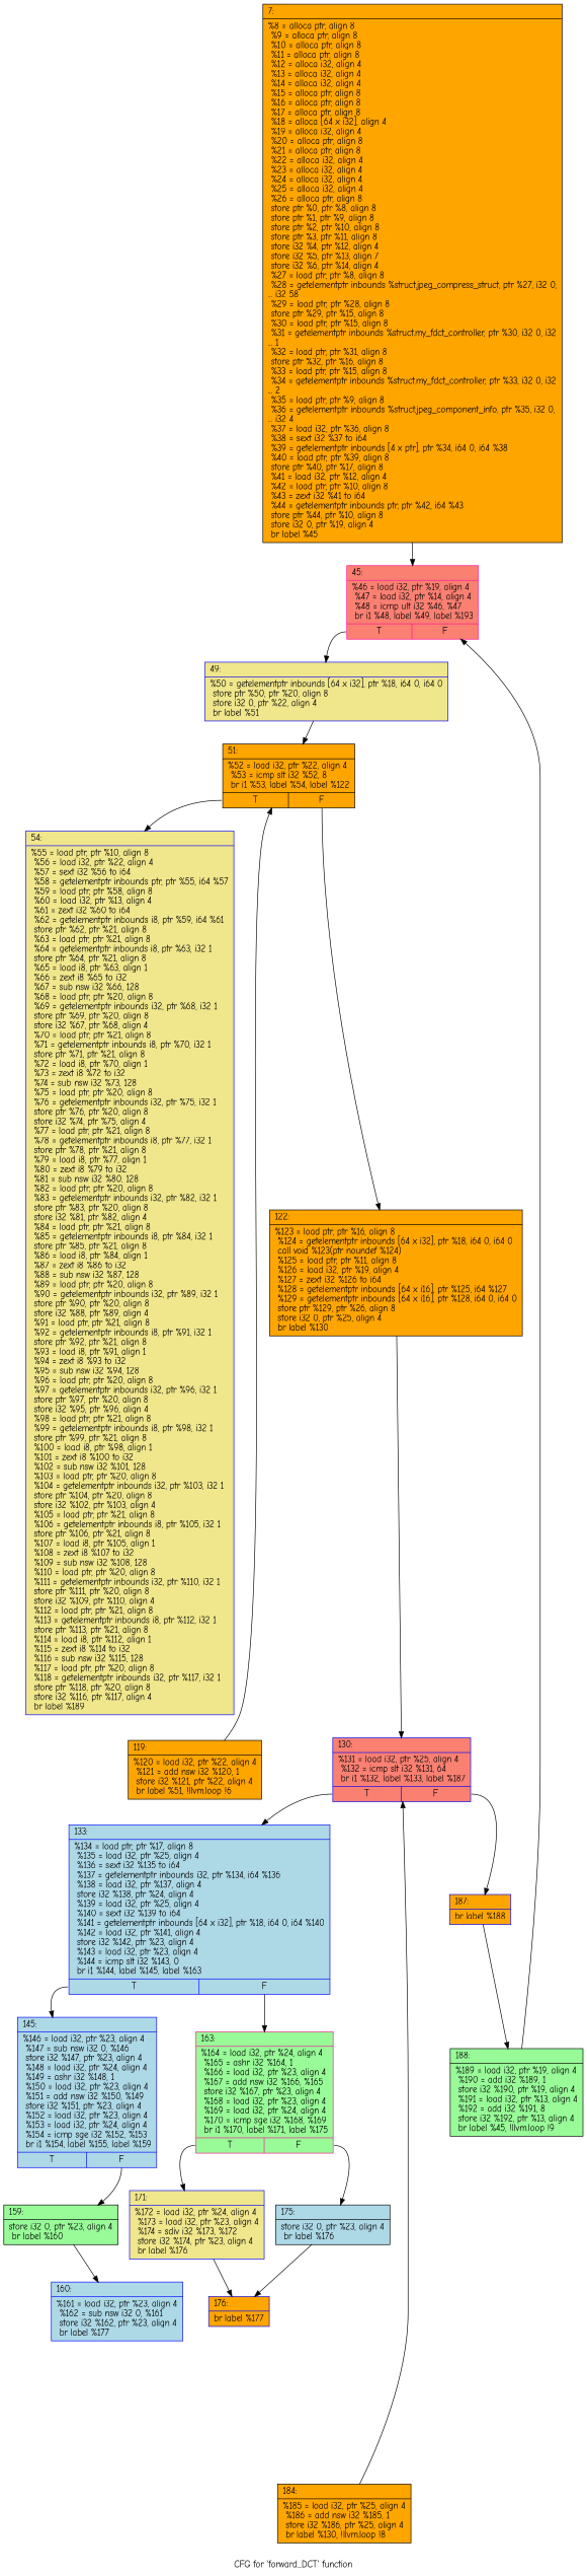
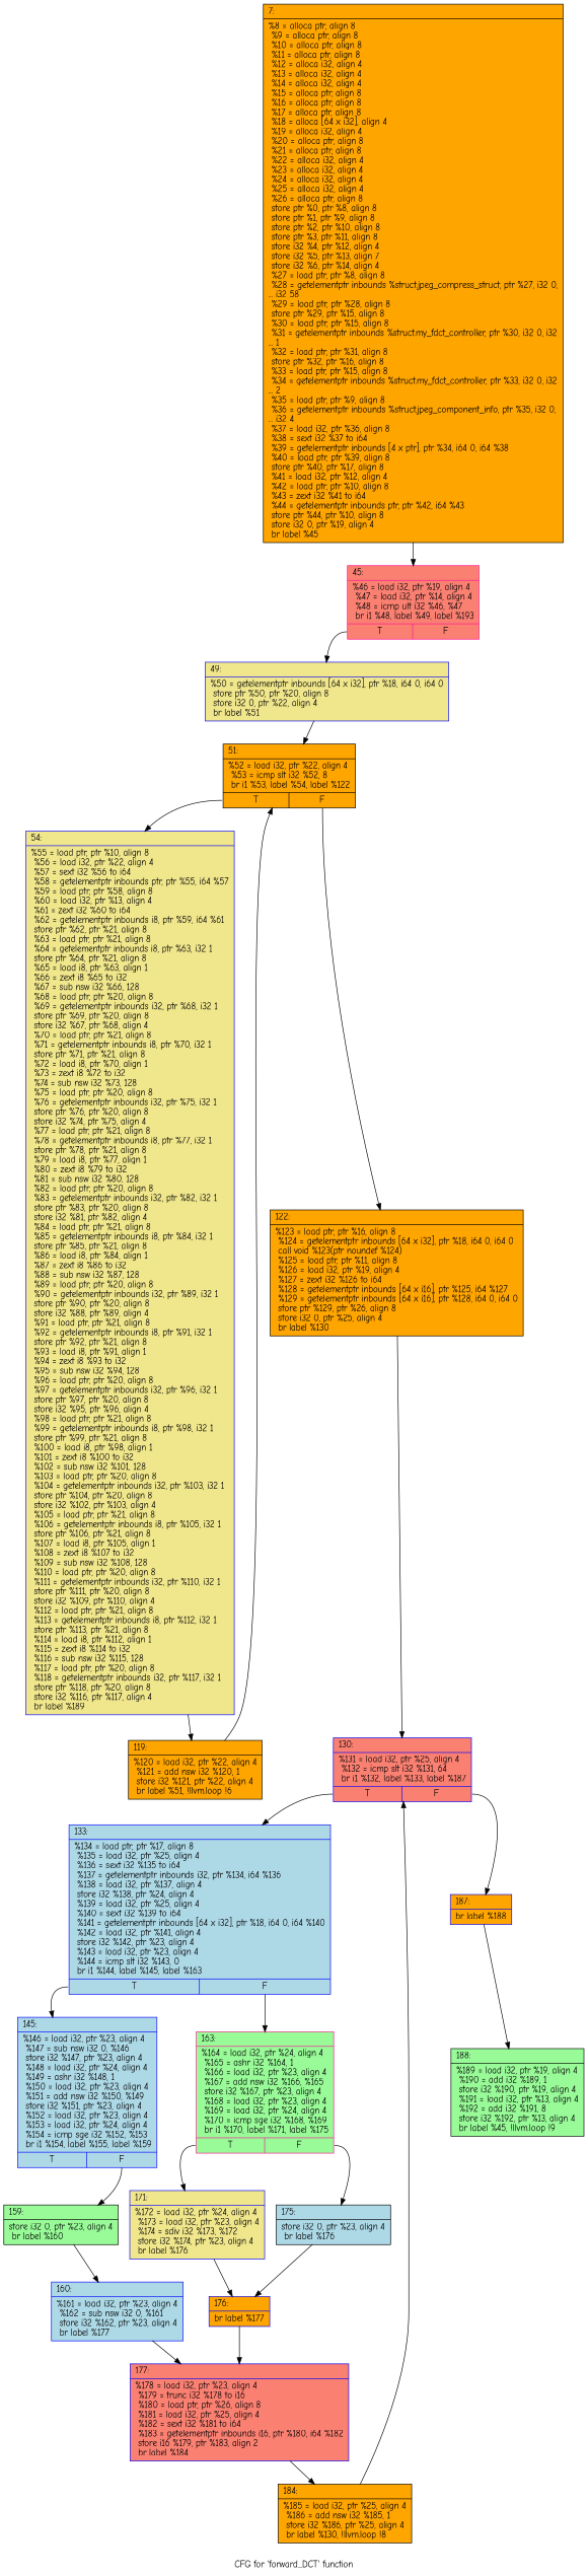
  digraph {
    fontname="Comic Neue"
    label="CFG for 'forward_DCT' function"
    node [color=blue fillcolor=orange fontname="Comic Neue" shape=record style=filled]
    edge [fontname="Comic Neue"]
    n1 [color=black label="{7:\l|  %8 = alloca ptr, align 8\l  %9 = alloca ptr, align 8\l  %10 = alloca ptr, align 8\l  %11 = alloca ptr, align 8\l  %12 = alloca i32, align 4\l  %13 = alloca i32, align 4\l  %14 = alloca i32, align 4\l  %15 = alloca ptr, align 8\l  %16 = alloca ptr, align 8\l  %17 = alloca ptr, align 8\l  %18 = alloca [64 x i32], align 4\l  %19 = alloca i32, align 4\l  %20 = alloca ptr, align 8\l  %21 = alloca ptr, align 8\l  %22 = alloca i32, align 4\l  %23 = alloca i32, align 4\l  %24 = alloca i32, align 4\l  %25 = alloca i32, align 4\l  %26 = alloca ptr, align 8\l  store ptr %0, ptr %8, align 8\l  store ptr %1, ptr %9, align 8\l  store ptr %2, ptr %10, align 8\l  store ptr %3, ptr %11, align 8\l  store i32 %4, ptr %12, align 4\l  store i32 %5, ptr %13, align 7\l  store i32 %6, ptr %14, align 4\l  %27 = load ptr, ptr %8, align 8\l  %28 = getelementptr inbounds %struct.jpeg_compress_struct, ptr %27, i32 0,\l... i32 58\l  %29 = load ptr, ptr %28, align 8\l  store ptr %29, ptr %15, align 8\l  %30 = load ptr, ptr %15, align 8\l  %31 = getelementptr inbounds %struct.my_fdct_controller, ptr %30, i32 0, i32\l... 1\l  %32 = load ptr, ptr %31, align 8\l  store ptr %32, ptr %16, align 8\l  %33 = load ptr, ptr %15, align 8\l  %34 = getelementptr inbounds %struct.my_fdct_controller, ptr %33, i32 0, i32\l... 2\l  %35 = load ptr, ptr %9, align 8\l  %36 = getelementptr inbounds %struct.jpeg_component_info, ptr %35, i32 0,\l... i32 4\l  %37 = load i32, ptr %36, align 8\l  %38 = sext i32 %37 to i64\l  %39 = getelementptr inbounds [4 x ptr], ptr %34, i64 0, i64 %38\l  %40 = load ptr, ptr %39, align 8\l  store ptr %40, ptr %17, align 8\l  %41 = load i32, ptr %12, align 4\l  %42 = load ptr, ptr %10, align 8\l  %43 = zext i32 %41 to i64\l  %44 = getelementptr inbounds ptr, ptr %42, i64 %43\l  store ptr %44, ptr %10, align 8\l  store i32 0, ptr %19, align 4\l  br label %45\l}"]
    n2 [color=deeppink fillcolor=salmon label="{45:\l|  %46 = load i32, ptr %19, align 4\l  %47 = load i32, ptr %14, align 4\l  %48 = icmp ult i32 %46, %47\l  br i1 %48, label %49, label %193\l|{<s0>T|<s1>F}}"]
    n3 [fillcolor=khaki label="{49:\l|  %50 = getelementptr inbounds [64 x i32], ptr %18, i64 0, i64 0\l  store ptr %50, ptr %20, align 8\l  store i32 0, ptr %22, align 4\l  br label %51\l}"]
    n4 [color=black label="{51:\l|  %52 = load i32, ptr %22, align 4\l  %53 = icmp slt i32 %52, 8\l  br i1 %53, label %54, label %122\l|{<s0>T|<s1>F}}"]
    n5 [fillcolor=khaki label="{54:\l|  %55 = load ptr, ptr %10, align 8\l  %56 = load i32, ptr %22, align 4\l  %57 = sext i32 %56 to i64\l  %58 = getelementptr inbounds ptr, ptr %55, i64 %57\l  %59 = load ptr, ptr %58, align 8\l  %60 = load i32, ptr %13, align 4\l  %61 = zext i32 %60 to i64\l  %62 = getelementptr inbounds i8, ptr %59, i64 %61\l  store ptr %62, ptr %21, align 8\l  %63 = load ptr, ptr %21, align 8\l  %64 = getelementptr inbounds i8, ptr %63, i32 1\l  store ptr %64, ptr %21, align 8\l  %65 = load i8, ptr %63, align 1\l  %66 = zext i8 %65 to i32\l  %67 = sub nsw i32 %66, 128\l  %68 = load ptr, ptr %20, align 8\l  %69 = getelementptr inbounds i32, ptr %68, i32 1\l  store ptr %69, ptr %20, align 8\l  store i32 %67, ptr %68, align 4\l  %70 = load ptr, ptr %21, align 8\l  %71 = getelementptr inbounds i8, ptr %70, i32 1\l  store ptr %71, ptr %21, align 8\l  %72 = load i8, ptr %70, align 1\l  %73 = zext i8 %72 to i32\l  %74 = sub nsw i32 %73, 128\l  %75 = load ptr, ptr %20, align 8\l  %76 = getelementptr inbounds i32, ptr %75, i32 1\l  store ptr %76, ptr %20, align 8\l  store i32 %74, ptr %75, align 4\l  %77 = load ptr, ptr %21, align 8\l  %78 = getelementptr inbounds i8, ptr %77, i32 1\l  store ptr %78, ptr %21, align 8\l  %79 = load i8, ptr %77, align 1\l  %80 = zext i8 %79 to i32\l  %81 = sub nsw i32 %80, 128\l  %82 = load ptr, ptr %20, align 8\l  %83 = getelementptr inbounds i32, ptr %82, i32 1\l  store ptr %83, ptr %20, align 8\l  store i32 %81, ptr %82, align 4\l  %84 = load ptr, ptr %21, align 8\l  %85 = getelementptr inbounds i8, ptr %84, i32 1\l  store ptr %85, ptr %21, align 8\l  %86 = load i8, ptr %84, align 1\l  %87 = zext i8 %86 to i32\l  %88 = sub nsw i32 %87, 128\l  %89 = load ptr, ptr %20, align 8\l  %90 = getelementptr inbounds i32, ptr %89, i32 1\l  store ptr %90, ptr %20, align 8\l  store i32 %88, ptr %89, align 4\l  %91 = load ptr, ptr %21, align 8\l  %92 = getelementptr inbounds i8, ptr %91, i32 1\l  store ptr %92, ptr %21, align 8\l  %93 = load i8, ptr %91, align 1\l  %94 = zext i8 %93 to i32\l  %95 = sub nsw i32 %94, 128\l  %96 = load ptr, ptr %20, align 8\l  %97 = getelementptr inbounds i32, ptr %96, i32 1\l  store ptr %97, ptr %20, align 8\l  store i32 %95, ptr %96, align 4\l  %98 = load ptr, ptr %21, align 8\l  %99 = getelementptr inbounds i8, ptr %98, i32 1\l  store ptr %99, ptr %21, align 8\l  %100 = load i8, ptr %98, align 1\l  %101 = zext i8 %100 to i32\l  %102 = sub nsw i32 %101, 128\l  %103 = load ptr, ptr %20, align 8\l  %104 = getelementptr inbounds i32, ptr %103, i32 1\l  store ptr %104, ptr %20, align 8\l  store i32 %102, ptr %103, align 4\l  %105 = load ptr, ptr %21, align 8\l  %106 = getelementptr inbounds i8, ptr %105, i32 1\l  store ptr %106, ptr %21, align 8\l  %107 = load i8, ptr %105, align 1\l  %108 = zext i8 %107 to i32\l  %109 = sub nsw i32 %108, 128\l  %110 = load ptr, ptr %20, align 8\l  %111 = getelementptr inbounds i32, ptr %110, i32 1\l  store ptr %111, ptr %20, align 8\l  store i32 %109, ptr %110, align 4\l  %112 = load ptr, ptr %21, align 8\l  %113 = getelementptr inbounds i8, ptr %112, i32 1\l  store ptr %113, ptr %21, align 8\l  %114 = load i8, ptr %112, align 1\l  %115 = zext i8 %114 to i32\l  %116 = sub nsw i32 %115, 128\l  %117 = load ptr, ptr %20, align 8\l  %118 = getelementptr inbounds i32, ptr %117, i32 1\l  store ptr %118, ptr %20, align 8\l  store i32 %116, ptr %117, align 4\l  br label %189\l}"]
    n6 [color=black label="{122:\l|  %123 = load ptr, ptr %16, align 8\l  %124 = getelementptr inbounds [64 x i32], ptr %18, i64 0, i64 0\l  call void %123(ptr noundef %124)\l  %125 = load ptr, ptr %11, align 8\l  %126 = load i32, ptr %19, align 4\l  %127 = zext i32 %126 to i64\l  %128 = getelementptr inbounds [64 x i16], ptr %125, i64 %127\l  %129 = getelementptr inbounds [64 x i16], ptr %128, i64 0, i64 0\l  store ptr %129, ptr %26, align 8\l  store i32 0, ptr %25, align 4\l  br label %130\l}"]
    n7 [color=black label="{119:\l|  %120 = load i32, ptr %22, align 4\l  %121 = add nsw i32 %120, 1\l  store i32 %121, ptr %22, align 4\l  br label %51, !llvm.loop !6\l}"]
    n8 [fillcolor=salmon label="{130:\l|  %131 = load i32, ptr %25, align 4\l  %132 = icmp slt i32 %131, 64\l  br i1 %132, label %133, label %187\l|{<s0>T|<s1>F}}"]
    n9 [fillcolor=lightblue label="{133:\l|  %134 = load ptr, ptr %17, align 8\l  %135 = load i32, ptr %25, align 4\l  %136 = sext i32 %135 to i64\l  %137 = getelementptr inbounds i32, ptr %134, i64 %136\l  %138 = load i32, ptr %137, align 4\l  store i32 %138, ptr %24, align 4\l  %139 = load i32, ptr %25, align 4\l  %140 = sext i32 %139 to i64\l  %141 = getelementptr inbounds [64 x i32], ptr %18, i64 0, i64 %140\l  %142 = load i32, ptr %141, align 4\l  store i32 %142, ptr %23, align 4\l  %143 = load i32, ptr %23, align 4\l  %144 = icmp slt i32 %143, 0\l  br i1 %144, label %145, label %163\l|{<s0>T|<s1>F}}"]
    n10 [label="{187:\l|  br label %188\l}"]
    n11 [fillcolor=lightblue label="{145:\l|  %146 = load i32, ptr %23, align 4\l  %147 = sub nsw i32 0, %146\l  store i32 %147, ptr %23, align 4\l  %148 = load i32, ptr %24, align 4\l  %149 = ashr i32 %148, 1\l  %150 = load i32, ptr %23, align 4\l  %151 = add nsw i32 %150, %149\l  store i32 %151, ptr %23, align 4\l  %152 = load i32, ptr %23, align 4\l  %153 = load i32, ptr %24, align 4\l  %154 = icmp sge i32 %152, %153\l  br i1 %154, label %155, label %159\l|{<s0>T|<s1>F}}"]
    n12 [color=deeppink fillcolor=palegreen label="{163:\l|  %164 = load i32, ptr %24, align 4\l  %165 = ashr i32 %164, 1\l  %166 = load i32, ptr %23, align 4\l  %167 = add nsw i32 %166, %165\l  store i32 %167, ptr %23, align 4\l  %168 = load i32, ptr %23, align 4\l  %169 = load i32, ptr %24, align 4\l  %170 = icmp sge i32 %168, %169\l  br i1 %170, label %171, label %175\l|{<s0>T|<s1>F}}"]
    n13 [color=black fillcolor=palegreen label="{188:\l|  %189 = load i32, ptr %19, align 4\l  %190 = add i32 %189, 1\l  store i32 %190, ptr %19, align 4\l  %191 = load i32, ptr %13, align 4\l  %192 = add i32 %191, 8\l  store i32 %192, ptr %13, align 4\l  br label %45, !llvm.loop !9\l}"]
    n14 [color=black fillcolor=palegreen label="{159:\l|  store i32 0, ptr %23, align 4\l  br label %160\l}"]
    n15 [fillcolor=khaki label="{171:\l|  %172 = load i32, ptr %24, align 4\l  %173 = load i32, ptr %23, align 4\l  %174 = sdiv i32 %173, %172\l  store i32 %174, ptr %23, align 4\l  br label %176\l}"]
    n16 [color=black fillcolor=lightblue label="{175:\l|  store i32 0, ptr %23, align 4\l  br label %176\l}"]
    n17 [fillcolor=lightblue label="{160:\l|  %161 = load i32, ptr %23, align 4\l  %162 = sub nsw i32 0, %161\l  store i32 %162, ptr %23, align 4\l  br label %177\l}"]
    n18 [label="{176:\l|  br label %177\l}"]
+   n19 [fillcolor=salmon label="{177:\l|  %178 = load i32, ptr %23, align 4\l  %179 = trunc i32 %178 to i16\l  %180 = load ptr, ptr %26, align 8\l  %181 = load i32, ptr %25, align 4\l  %182 = sext i32 %181 to i64\l  %183 = getelementptr inbounds i16, ptr %180, i64 %182\l  store i16 %179, ptr %183, align 2\l  br label %184\l}"]
    n20 [color=black label="{184:\l|  %185 = load i32, ptr %25, align 4\l  %186 = add nsw i32 %185, 1\l  store i32 %186, ptr %25, align 4\l  br label %130, !llvm.loop !8\l}"]
    n1 -> n2
    n2 -> n3 [tailport=s0]
    n3 -> n4
    n4 -> n5 [tailport=s0]
    n4 -> n6 [tailport=s1]
+   n5 -> n7
    n6 -> n8
    n7 -> n4
    n8 -> n9 [tailport=s0]
    n8 -> n10 [tailport=s1]
    n9 -> n11 [tailport=s0]
    n9 -> n12 [tailport=s1]
    n10 -> n13
    n11 -> n14 [tailport=s1]
    n12 -> n15 [tailport=s0]
    n12 -> n16 [tailport=s1]
-   n13 -> n2
    n14 -> n17
    n15 -> n18
    n16 -> n18
+   n17 -> n19
+   n18 -> n19
+   n19 -> n20
    n20 -> n8
  }
